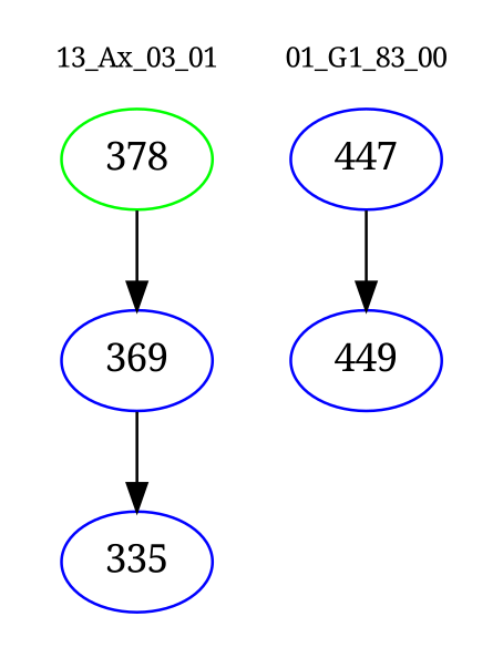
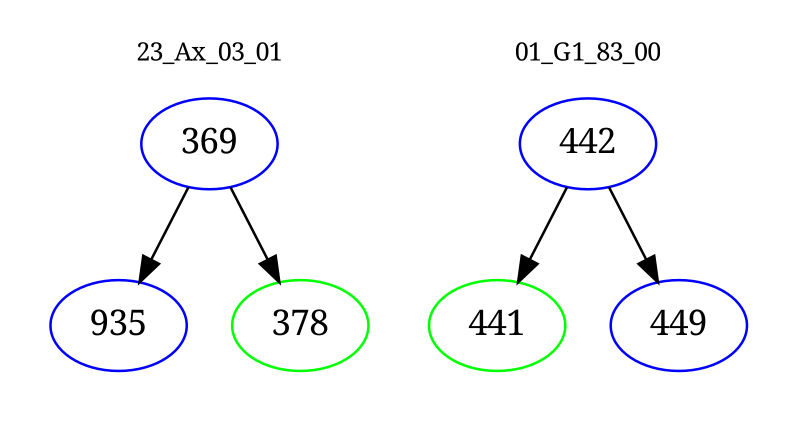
  digraph {
    fontname="Noto Serif"
    node [color=blue fontname="Noto Serif"]
    edge [color=black fontname="Noto Serif"]
    n1 [label=369]
-   n2 [label=335]
+   n2 [label=935]
    n3 [color=green label=378]
-   n4 [label=447]
+   n4 [label=442]
+   n5 [color=green label=441]
    n6 [label=449]
    subgraph cluster_1 {
      color=white
      fontsize=10
-     label="13_Ax_03_01"
+     label="23_Ax_03_01"
      n1
      n2
      n3
    }
    subgraph cluster_2 {
      color=white
      fontsize=10
      label="01_G1_83_00"
      n4
+     n5
      n6
    }
    n1 -> n2
-   n3 -> n1
+   n1 -> n3
+   n4 -> n5
    n4 -> n6
  }
